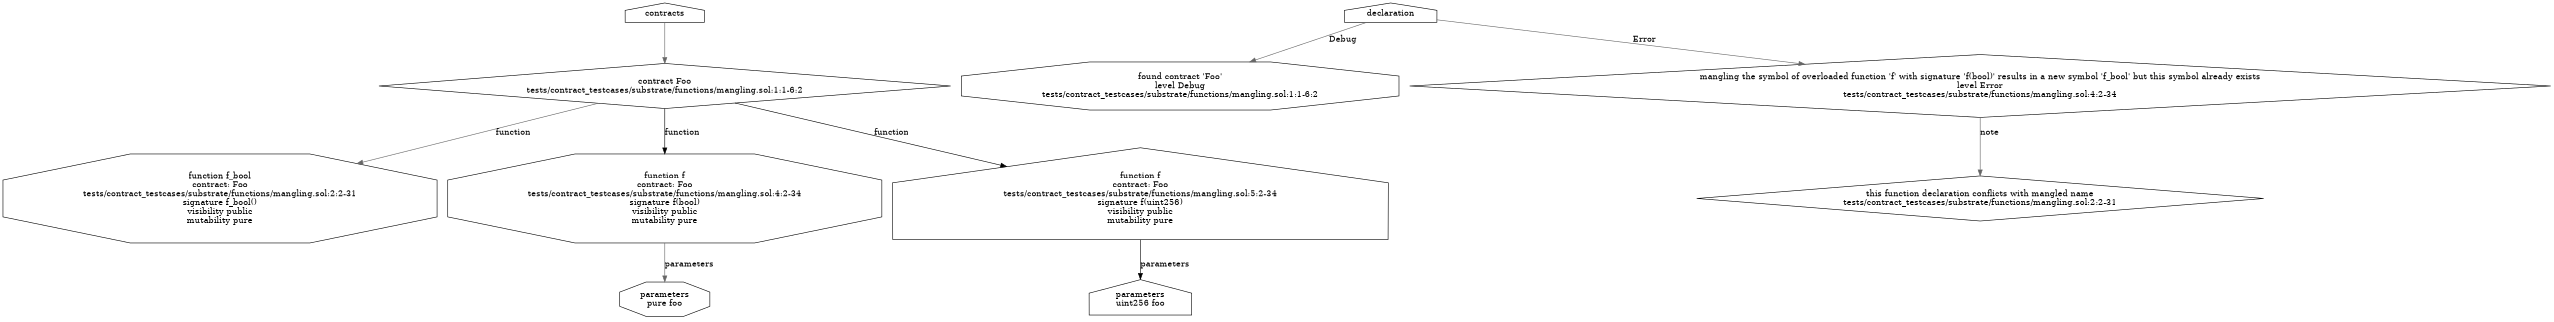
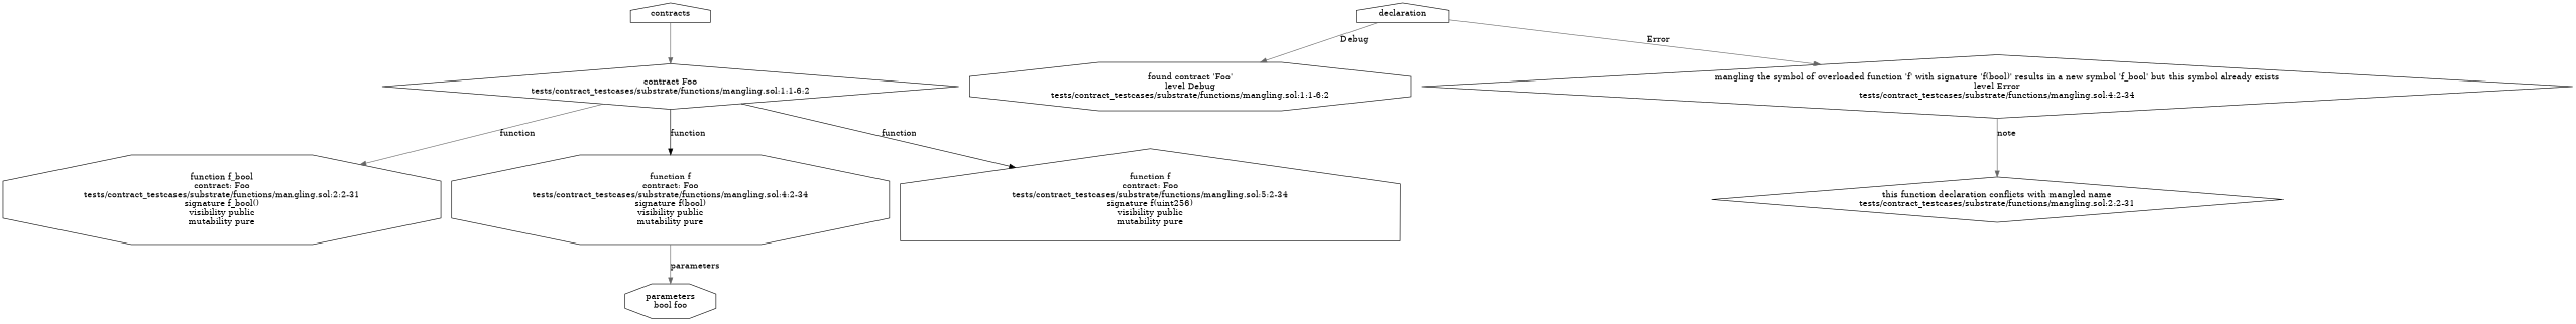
  strict digraph {
    fontname="DejaVu Serif"
    node [fontname="DejaVu Serif" shape=octagon]
    edge [color=gray40 fontname="DejaVu Serif"]
    n1 [label="contract Foo\ntests/contract_testcases/substrate/functions/mangling.sol:1:1-6:2" shape=diamond]
    n2 [label="function f_bool\ncontract: Foo\ntests/contract_testcases/substrate/functions/mangling.sol:2:2-31\nsignature f_bool()\nvisibility public\nmutability pure"]
    n3 [label="function f\ncontract: Foo\ntests/contract_testcases/substrate/functions/mangling.sol:4:2-34\nsignature f(bool)\nvisibility public\nmutability pure"]
    n4 [label="function f\ncontract: Foo\ntests/contract_testcases/substrate/functions/mangling.sol:5:2-34\nsignature f(uint256)\nvisibility public\nmutability pure" shape=house]
-   n5 [label="parameters\npure foo"]
-   n6 [label="parameters\nuint256 foo" shape=house]
+   n5 [label="parameters\nbool foo"]
    n7 [label="found contract 'Foo'\nlevel Debug\ntests/contract_testcases/substrate/functions/mangling.sol:1:1-6:2"]
    n8 [label="mangling the symbol of overloaded function 'f' with signature 'f(bool)' results in a new symbol 'f_bool' but this symbol already exists\nlevel Error\ntests/contract_testcases/substrate/functions/mangling.sol:4:2-34" shape=diamond]
    n9 [label="this function declaration conflicts with mangled name\ntests/contract_testcases/substrate/functions/mangling.sol:2:2-31" shape=diamond]
    contracts [shape=house]
    n11 [label=declaration shape=house]
    n1 -> n2 [label=function]
    n1 -> n3 [color=black label=function]
    n1 -> n4 [color=black label=function]
    n3 -> n5 [label=parameters]
-   n4 -> n6 [color=black label=parameters]
    n8 -> n9 [label=note]
    contracts -> n1
    n11 -> n7 [label=Debug]
    n11 -> n8 [label=Error]
  }
